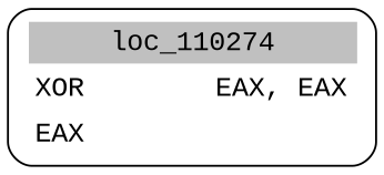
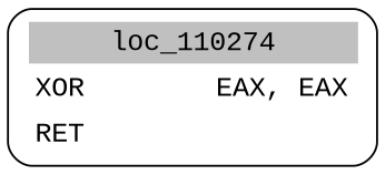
  digraph {
-   n1 [fontname="Courier New" label=<<table border="0" cellborder="0" cellpadding="3"><tr><td align="center" colspan="2" bgcolor="grey">loc_110274</td></tr><tr><td align="left">XOR        EAX, EAX</td></tr><tr><td align="left">EAX        </td></tr></table>> shape=Mrecord]
+   n1 [fontname="Courier New" label=<<table border="0" cellborder="0" cellpadding="3"><tr><td align="center" colspan="2" bgcolor="grey">loc_110274</td></tr><tr><td align="left">XOR        EAX, EAX</td></tr><tr><td align="left">RET        </td></tr></table>> shape=Mrecord]
  }
